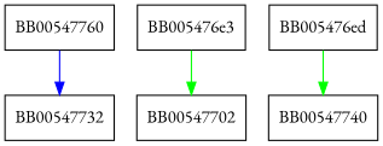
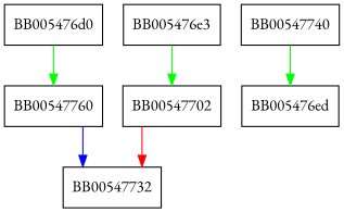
  digraph {
    fontname="EB Garamond"
    splines=ortho
    node [fontname="EB Garamond" shape=box]
    edge [color=green fontname="EB Garamond"]
+   BB005476d0
    BB00547760
    BB00547732
    BB005476e3
    BB00547702
    BB005476ed
    BB00547740
+   BB005476d0 -> BB00547760
    BB00547760 -> BB00547732 [color=blue]
    BB005476e3 -> BB00547702
-   BB005476ed -> BB00547740
+   BB00547702 -> BB00547732 [color=red]
+   BB00547740 -> BB005476ed
  }
